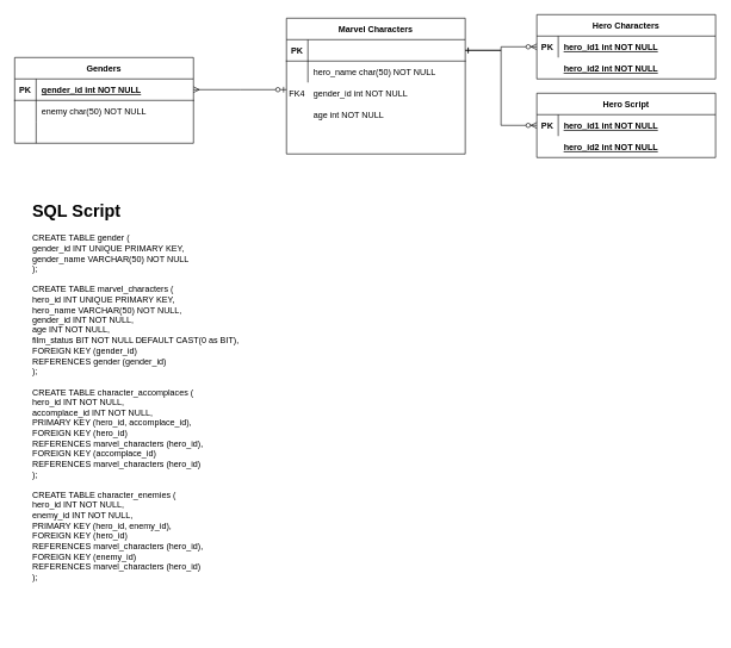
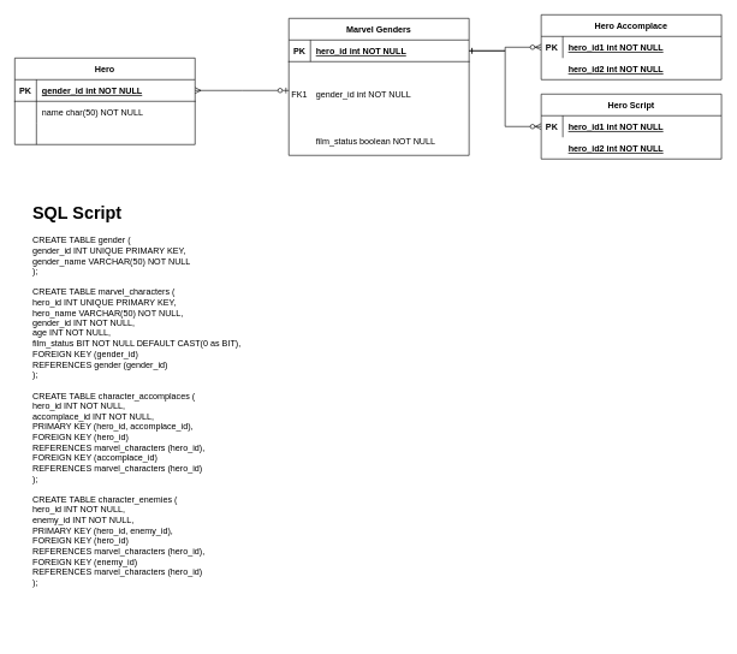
  <mxCell id="0" />
  <mxCell id="1" parent="0" />
- <mxCell id="2" value="Genders" style="shape=table;startSize=30;container=1;collapsible=1;childLayout=tableLayout;fixedRows=1;rowLines=0;fontStyle=1;align=center;resizeLast=1;" parent="1" vertex="1"><mxGeometry x="20" y="80" width="250" height="120" as="geometry" /></mxCell>
+ <mxCell id="2" value="Hero" style="shape=table;startSize=30;container=1;collapsible=1;childLayout=tableLayout;fixedRows=1;rowLines=0;fontStyle=1;align=center;resizeLast=1;" parent="1" vertex="1"><mxGeometry x="20" y="80" width="250" height="120" as="geometry" /></mxCell>
  <mxCell id="3" value="" style="shape=partialRectangle;collapsible=0;dropTarget=0;pointerEvents=0;fillColor=none;points=[[0,0.5],[1,0.5]];portConstraint=eastwest;top=0;left=0;right=0;bottom=1;" parent="2" vertex="1"><mxGeometry y="30" width="250" height="30" as="geometry" /></mxCell>
  <mxCell id="4" value="PK" style="shape=partialRectangle;overflow=hidden;connectable=0;fillColor=none;top=0;left=0;bottom=0;right=0;fontStyle=1;" parent="3" vertex="1"><mxGeometry width="30" height="30" as="geometry" /></mxCell>
  <mxCell id="5" value="gender_id int NOT NULL" style="shape=partialRectangle;overflow=hidden;connectable=0;fillColor=none;top=0;left=0;bottom=0;right=0;align=left;spacingLeft=6;fontStyle=5;" parent="3" vertex="1"><mxGeometry x="30" width="220" height="30" as="geometry" /></mxCell>
  <mxCell id="6" value="" style="shape=partialRectangle;collapsible=0;dropTarget=0;pointerEvents=0;fillColor=none;points=[[0,0.5],[1,0.5]];portConstraint=eastwest;top=0;left=0;right=0;bottom=0;" parent="2" vertex="1"><mxGeometry y="60" width="250" height="30" as="geometry" /></mxCell>
  <mxCell id="7" value="" style="shape=partialRectangle;overflow=hidden;connectable=0;fillColor=none;top=0;left=0;bottom=0;right=0;" parent="6" vertex="1"><mxGeometry width="30" height="30" as="geometry" /></mxCell>
- <mxCell id="8" value="enemy char(50) NOT NULL" style="shape=partialRectangle;overflow=hidden;connectable=0;fillColor=none;top=0;left=0;bottom=0;right=0;align=left;spacingLeft=6;" parent="6" vertex="1"><mxGeometry x="30" width="220" height="30" as="geometry" /></mxCell>
+ <mxCell id="8" value="name char(50) NOT NULL" style="shape=partialRectangle;overflow=hidden;connectable=0;fillColor=none;top=0;left=0;bottom=0;right=0;align=left;spacingLeft=6;" parent="6" vertex="1"><mxGeometry x="30" width="220" height="30" as="geometry" /></mxCell>
  <mxCell id="9" value="" style="shape=partialRectangle;collapsible=0;dropTarget=0;pointerEvents=0;fillColor=none;points=[[0,0.5],[1,0.5]];portConstraint=eastwest;top=0;left=0;right=0;bottom=0;" parent="2" vertex="1"><mxGeometry y="90" width="250" height="30" as="geometry" /></mxCell>
  <mxCell id="10" value="" style="shape=partialRectangle;overflow=hidden;connectable=0;fillColor=none;top=0;left=0;bottom=0;right=0;" parent="9" vertex="1"><mxGeometry width="30" height="30" as="geometry" /></mxCell>
  <mxCell id="11" value="" style="shape=partialRectangle;overflow=hidden;connectable=0;fillColor=none;top=0;left=0;bottom=0;right=0;align=left;spacingLeft=6;" parent="9" vertex="1"><mxGeometry x="30" width="220" height="30" as="geometry" /></mxCell>
- <mxCell id="12" value="Marvel Characters" style="shape=table;startSize=30;container=1;collapsible=1;childLayout=tableLayout;fixedRows=1;rowLines=0;fontStyle=1;align=center;resizeLast=1;" parent="1" vertex="1"><mxGeometry x="400" y="25" width="250" height="190" as="geometry"><mxRectangle x="410" y="120" width="140" height="30" as="alternateBounds" /></mxGeometry></mxCell>
+ <mxCell id="12" value="Marvel Genders" style="shape=table;startSize=30;container=1;collapsible=1;childLayout=tableLayout;fixedRows=1;rowLines=0;fontStyle=1;align=center;resizeLast=1;" parent="1" vertex="1"><mxGeometry x="400" y="25" width="250" height="190" as="geometry"><mxRectangle x="410" y="120" width="140" height="30" as="alternateBounds" /></mxGeometry></mxCell>
  <mxCell id="13" value="" style="shape=partialRectangle;collapsible=0;dropTarget=0;pointerEvents=0;fillColor=none;points=[[0,0.5],[1,0.5]];portConstraint=eastwest;top=0;left=0;right=0;bottom=1;" parent="12" vertex="1"><mxGeometry y="30" width="250" height="30" as="geometry" /></mxCell>
  <mxCell id="14" value="PK" style="shape=partialRectangle;overflow=hidden;connectable=0;fillColor=none;top=0;left=0;bottom=0;right=0;fontStyle=1;" parent="13" vertex="1"><mxGeometry width="30" height="30" as="geometry" /></mxCell>
+ <mxCell id="15" value="hero_id int NOT NULL" style="shape=partialRectangle;overflow=hidden;connectable=0;fillColor=none;top=0;left=0;bottom=0;right=0;align=left;spacingLeft=6;fontStyle=5;" parent="13" vertex="1"><mxGeometry x="30" width="220" height="30" as="geometry" /></mxCell>
  <mxCell id="16" value="" style="shape=partialRectangle;collapsible=0;dropTarget=0;pointerEvents=0;fillColor=none;points=[[0,0.5],[1,0.5]];portConstraint=eastwest;top=0;left=0;right=0;bottom=0;" parent="12" vertex="1"><mxGeometry y="60" width="250" height="30" as="geometry" /></mxCell>
  <mxCell id="17" value="" style="shape=partialRectangle;overflow=hidden;connectable=0;fillColor=none;top=0;left=0;bottom=0;right=0;" parent="16" vertex="1"><mxGeometry width="30" height="30" as="geometry" /></mxCell>
- <mxCell id="18" value="hero_name char(50) NOT NULL" style="shape=partialRectangle;overflow=hidden;connectable=0;fillColor=none;top=0;left=0;bottom=0;right=0;align=left;spacingLeft=6;" parent="16" vertex="1"><mxGeometry x="30" width="220" height="30" as="geometry" /></mxCell>
  <mxCell id="19" value="gender_id int NOT NULL" style="shape=partialRectangle;overflow=hidden;connectable=0;fillColor=none;top=0;left=0;bottom=0;right=0;align=left;spacingLeft=6;" vertex="1" parent="1"><mxGeometry x="430" y="115" width="220" height="30" as="geometry" /></mxCell>
- <mxCell id="20" value="FK4" style="shape=partialRectangle;overflow=hidden;connectable=0;fillColor=none;top=0;left=0;bottom=0;right=0;" vertex="1" parent="1"><mxGeometry x="400" y="115" width="30" height="30" as="geometry" /></mxCell>
+ <mxCell id="20" value="FK1" style="shape=partialRectangle;overflow=hidden;connectable=0;fillColor=none;top=0;left=0;bottom=0;right=0;" vertex="1" parent="1"><mxGeometry x="400" y="115" width="30" height="30" as="geometry" /></mxCell>
  <mxCell id="21" style="edgeStyle=orthogonalEdgeStyle;rounded=0;orthogonalLoop=1;jettySize=auto;html=1;exitX=1;exitY=0.5;exitDx=0;exitDy=0;startArrow=ERmany;startFill=0;endArrow=ERzeroToOne;endFill=1;" edge="1" parent="1" source="3"><mxGeometry relative="1" as="geometry"><mxPoint x="400" y="125" as="targetPoint" /></mxGeometry></mxCell>
- <mxCell id="22" value="age int NOT NULL" style="shape=partialRectangle;overflow=hidden;connectable=0;fillColor=none;top=0;left=0;bottom=0;right=0;align=left;spacingLeft=6;" vertex="1" parent="1"><mxGeometry x="430" y="145" width="220" height="30" as="geometry" /></mxCell>
+ <mxCell id="23" value="film_status boolean NOT NULL" style="shape=partialRectangle;overflow=hidden;connectable=0;fillColor=none;top=0;left=0;bottom=0;right=0;align=left;spacingLeft=6;" vertex="1" parent="1"><mxGeometry x="430" y="180" width="220" height="30" as="geometry" /></mxCell>
  <mxCell id="24" value="Hero Script" style="shape=table;startSize=30;container=1;collapsible=1;childLayout=tableLayout;fixedRows=1;rowLines=0;fontStyle=1;align=center;resizeLast=1;" vertex="1" parent="1"><mxGeometry x="750" y="130" width="250" height="90" as="geometry"><mxRectangle x="410" y="120" width="140" height="30" as="alternateBounds" /></mxGeometry></mxCell>
  <mxCell id="25" value="" style="shape=partialRectangle;collapsible=0;dropTarget=0;pointerEvents=0;fillColor=none;points=[[0,0.5],[1,0.5]];portConstraint=eastwest;top=0;left=0;right=0;bottom=1;strokeColor=none;" vertex="1" parent="24"><mxGeometry y="30" width="250" height="30" as="geometry" /></mxCell>
  <mxCell id="26" value="PK" style="shape=partialRectangle;overflow=hidden;connectable=0;fillColor=none;top=0;left=0;bottom=0;right=0;fontStyle=1;" vertex="1" parent="25"><mxGeometry width="30" height="30" as="geometry" /></mxCell>
  <mxCell id="27" value="hero_id1 int NOT NULL" style="shape=partialRectangle;overflow=hidden;connectable=0;fillColor=none;top=0;left=0;bottom=0;right=0;align=left;spacingLeft=6;fontStyle=5;shadow=0;" vertex="1" parent="25"><mxGeometry x="30" width="220" height="30" as="geometry" /></mxCell>
  <mxCell id="28" value="hero_id2 int NOT NULL" style="shape=partialRectangle;overflow=hidden;connectable=0;fillColor=none;top=0;left=0;bottom=0;right=0;align=left;spacingLeft=6;fontStyle=5;shadow=0;" vertex="1" parent="1"><mxGeometry x="780" y="190" width="220" height="30" as="geometry" /></mxCell>
- <mxCell id="29" value="Hero Characters" style="shape=table;startSize=30;container=1;collapsible=1;childLayout=tableLayout;fixedRows=1;rowLines=0;fontStyle=1;align=center;resizeLast=1;" vertex="1" parent="1"><mxGeometry x="750" y="20" width="250" height="90" as="geometry"><mxRectangle x="410" y="120" width="140" height="30" as="alternateBounds" /></mxGeometry></mxCell>
+ <mxCell id="29" value="Hero Accomplace" style="shape=table;startSize=30;container=1;collapsible=1;childLayout=tableLayout;fixedRows=1;rowLines=0;fontStyle=1;align=center;resizeLast=1;" vertex="1" parent="1"><mxGeometry x="750" y="20" width="250" height="90" as="geometry"><mxRectangle x="410" y="120" width="140" height="30" as="alternateBounds" /></mxGeometry></mxCell>
  <mxCell id="30" value="" style="shape=partialRectangle;collapsible=0;dropTarget=0;pointerEvents=0;fillColor=none;points=[[0,0.5],[1,0.5]];portConstraint=eastwest;top=0;left=0;right=0;bottom=1;strokeColor=none;" vertex="1" parent="29"><mxGeometry y="30" width="250" height="30" as="geometry" /></mxCell>
  <mxCell id="31" value="PK" style="shape=partialRectangle;overflow=hidden;connectable=0;fillColor=none;top=0;left=0;bottom=0;right=0;fontStyle=1;" vertex="1" parent="30"><mxGeometry width="30" height="30" as="geometry" /></mxCell>
  <mxCell id="32" value="hero_id1 int NOT NULL" style="shape=partialRectangle;overflow=hidden;connectable=0;fillColor=none;top=0;left=0;bottom=0;right=0;align=left;spacingLeft=6;fontStyle=5;shadow=0;" vertex="1" parent="30"><mxGeometry x="30" width="220" height="30" as="geometry" /></mxCell>
  <mxCell id="33" value="hero_id2 int NOT NULL" style="shape=partialRectangle;overflow=hidden;connectable=0;fillColor=none;top=0;left=0;bottom=0;right=0;align=left;spacingLeft=6;fontStyle=5;shadow=0;" vertex="1" parent="1"><mxGeometry x="780" y="80" width="220" height="30" as="geometry" /></mxCell>
  <mxCell id="34" style="edgeStyle=orthogonalEdgeStyle;rounded=0;orthogonalLoop=1;jettySize=auto;html=1;exitX=1;exitY=0.5;exitDx=0;exitDy=0;entryX=0;entryY=0.5;entryDx=0;entryDy=0;startArrow=ERone;startFill=0;endArrow=ERzeroToMany;endFill=1;" edge="1" parent="1" source="13" target="30"><mxGeometry relative="1" as="geometry" /></mxCell>
  <mxCell id="35" style="edgeStyle=orthogonalEdgeStyle;rounded=0;orthogonalLoop=1;jettySize=auto;html=1;exitX=1;exitY=0.5;exitDx=0;exitDy=0;entryX=0;entryY=0.5;entryDx=0;entryDy=0;startArrow=ERone;startFill=0;endArrow=ERzeroToMany;endFill=1;" edge="1" parent="1" source="13" target="25"><mxGeometry relative="1" as="geometry" /></mxCell>
  <mxCell id="36" value="&lt;h1&gt;SQL Script&lt;/h1&gt;&lt;div&gt;&lt;div&gt;CREATE TABLE gender (&lt;/div&gt;&lt;div&gt;&lt;span&gt;&#09;&lt;/span&gt;gender_id INT UNIQUE PRIMARY KEY,&lt;/div&gt;&lt;div&gt;&lt;span&gt;&#09;&lt;/span&gt;gender_name VARCHAR(50) NOT NULL&lt;/div&gt;&lt;div&gt;);&lt;/div&gt;&lt;div&gt;&lt;br&gt;&lt;/div&gt;&lt;div&gt;CREATE TABLE marvel_characters (&lt;/div&gt;&lt;div&gt;&lt;span&gt;&#09;&lt;/span&gt;hero_id INT UNIQUE PRIMARY KEY,&lt;/div&gt;&lt;div&gt;&lt;span&gt;&#09;&lt;/span&gt;hero_name VARCHAR(50) NOT NULL,&lt;/div&gt;&lt;div&gt;&lt;span&gt;&#09;&lt;/span&gt;gender_id INT NOT NULL,&lt;/div&gt;&lt;div&gt;&lt;span&gt;&#09;&lt;/span&gt;age INT NOT NULL,&lt;/div&gt;&lt;div&gt;&lt;span&gt;&#09;&lt;/span&gt;film_status BIT NOT NULL DEFAULT CAST(0 as BIT),&lt;/div&gt;&lt;div&gt;&lt;span&gt;&#09;&lt;/span&gt;FOREIGN KEY (gender_id)&lt;/div&gt;&lt;div&gt;&lt;span&gt;&#09;&#09;&lt;/span&gt;REFERENCES gender (gender_id)&lt;/div&gt;&lt;div&gt;);&lt;/div&gt;&lt;div&gt;&lt;br&gt;&lt;/div&gt;&lt;div&gt;CREATE TABLE character_accomplaces (&lt;/div&gt;&lt;div&gt;&lt;span&gt;&#09;&lt;/span&gt;hero_id INT NOT NULL,&lt;/div&gt;&lt;div&gt;&lt;span&gt;&#09;&lt;/span&gt;accomplace_id INT NOT NULL,&lt;/div&gt;&lt;div&gt;&lt;span&gt;&#09;&lt;/span&gt;PRIMARY KEY (hero_id, accomplace_id),&lt;/div&gt;&lt;div&gt;&lt;span&gt;&#09;&lt;/span&gt;FOREIGN KEY (hero_id)&lt;/div&gt;&lt;div&gt;&lt;span&gt;&#09;&#09;&lt;/span&gt;REFERENCES marvel_characters (hero_id),&lt;/div&gt;&lt;div&gt;&lt;span&gt;&#09;&lt;/span&gt;FOREIGN KEY (accomplace_id)&lt;/div&gt;&lt;div&gt;&lt;span&gt;&#09;&#09;&lt;/span&gt;REFERENCES marvel_characters (hero_id)&lt;/div&gt;&lt;div&gt;);&lt;/div&gt;&lt;div&gt;&lt;br&gt;&lt;/div&gt;&lt;div&gt;CREATE TABLE character_enemies (&lt;/div&gt;&lt;div&gt;&lt;span&gt;&#09;&lt;/span&gt;hero_id INT NOT NULL,&lt;/div&gt;&lt;div&gt;&lt;span&gt;&#09;&lt;/span&gt;enemy_id INT NOT NULL,&lt;/div&gt;&lt;div&gt;&lt;span&gt;&#09;&lt;/span&gt;PRIMARY KEY (hero_id, enemy_id),&lt;/div&gt;&lt;div&gt;&lt;span&gt;&#09;&lt;/span&gt;FOREIGN KEY (hero_id)&lt;/div&gt;&lt;div&gt;&lt;span&gt;&#09;&#09;&lt;/span&gt;REFERENCES marvel_characters (hero_id),&lt;/div&gt;&lt;div&gt;&lt;span&gt;&#09;&lt;/span&gt;FOREIGN KEY (enemy_id)&lt;/div&gt;&lt;div&gt;&lt;span&gt;&#09;&#09;&lt;/span&gt;REFERENCES marvel_characters (hero_id)&lt;/div&gt;&lt;div&gt;);&lt;/div&gt;&lt;/div&gt;" style="text;html=1;strokeColor=none;fillColor=none;spacing=5;spacingTop=-20;whiteSpace=wrap;overflow=hidden;rounded=0;shadow=0;" vertex="1" parent="1"><mxGeometry x="40" y="275" width="530" height="610" as="geometry" /></mxCell>
